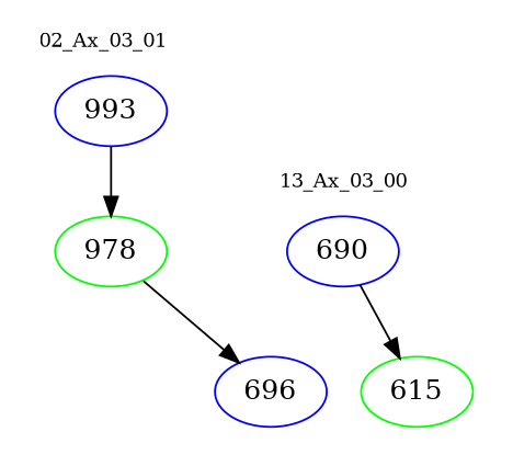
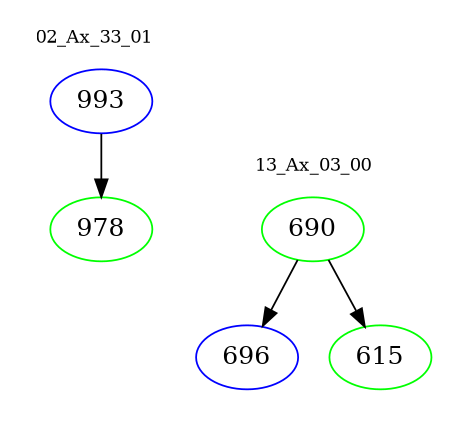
  digraph {
    node [color=blue]
    edge [color=black]
    n1 [label=993]
    n2 [color=green label=978]
-   n3 [label=690]
+   n3 [color=green label=690]
    n4 [label=696]
    n5 [color=green label=615]
    subgraph cluster_1 {
      color=white
      fontsize=10
-     label="02_Ax_03_01"
+     label="02_Ax_33_01"
      n1
      n2
    }
    subgraph cluster_2 {
      color=white
      fontsize=10
      label="13_Ax_03_00"
      n3
      n4
      n5
    }
    n1 -> n2
-   n2 -> n4
+   n3 -> n4
    n3 -> n5
  }
